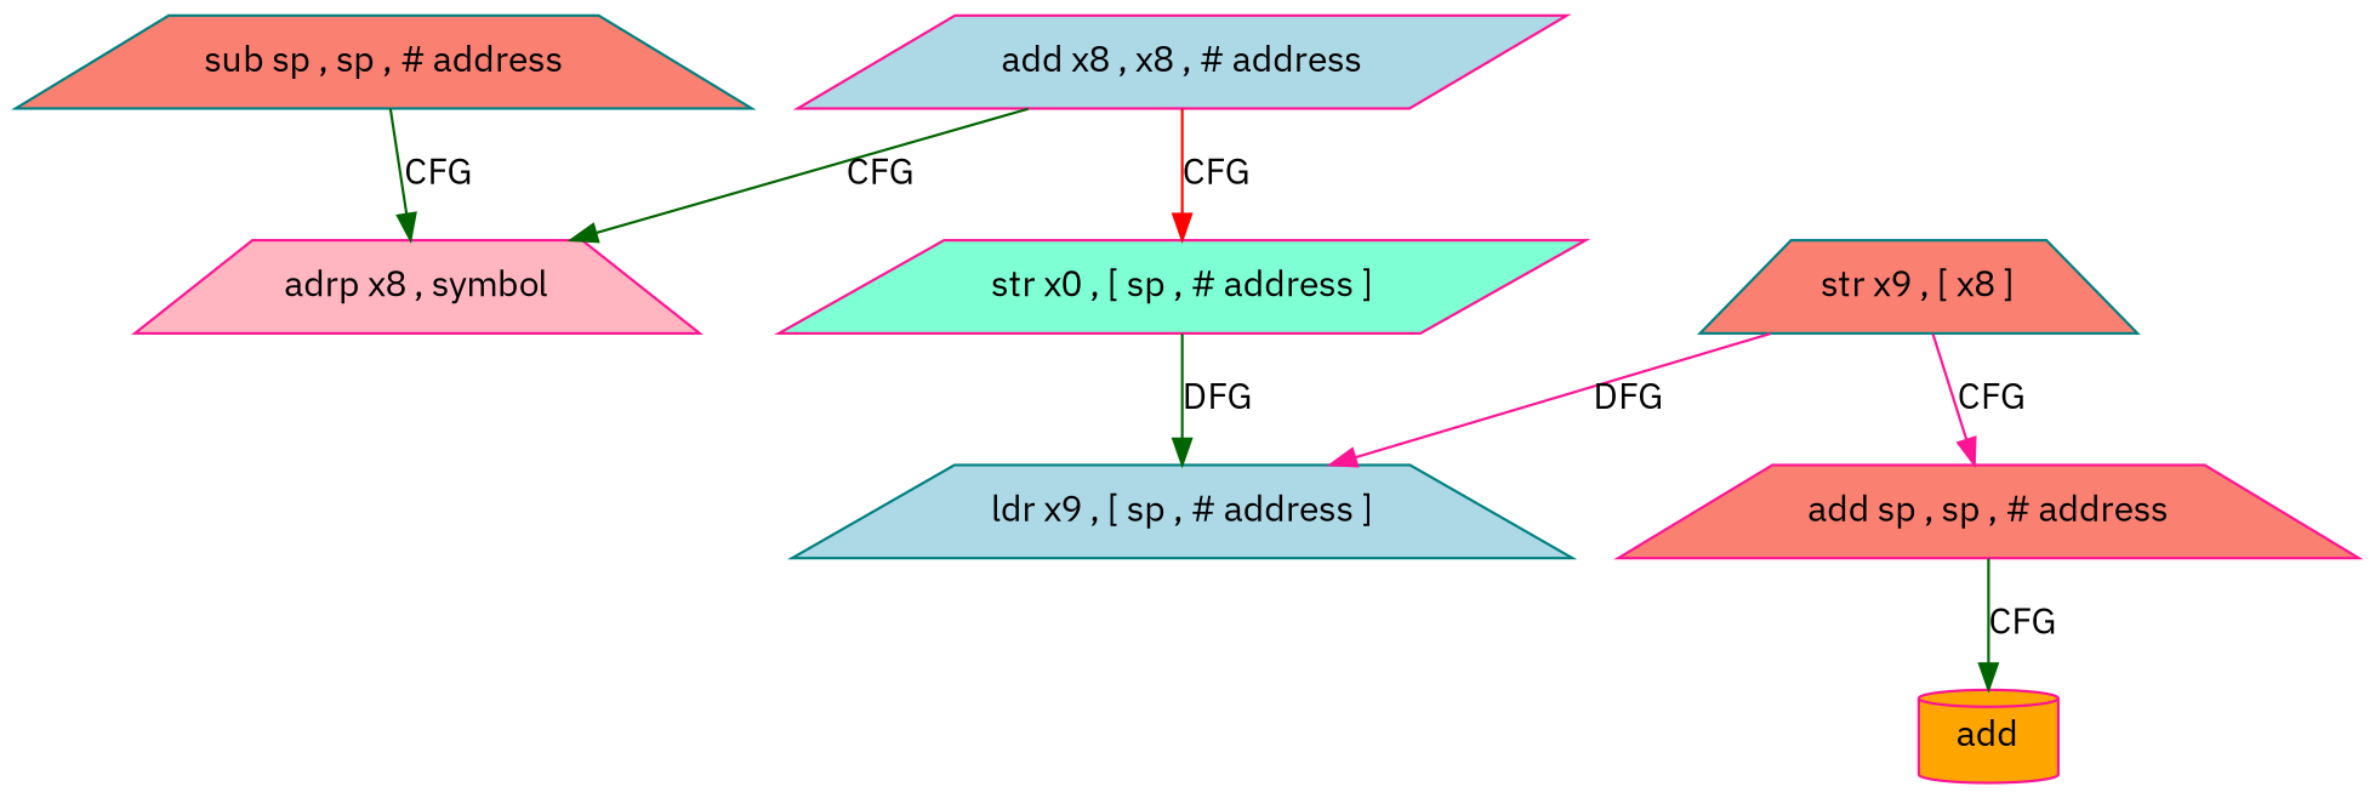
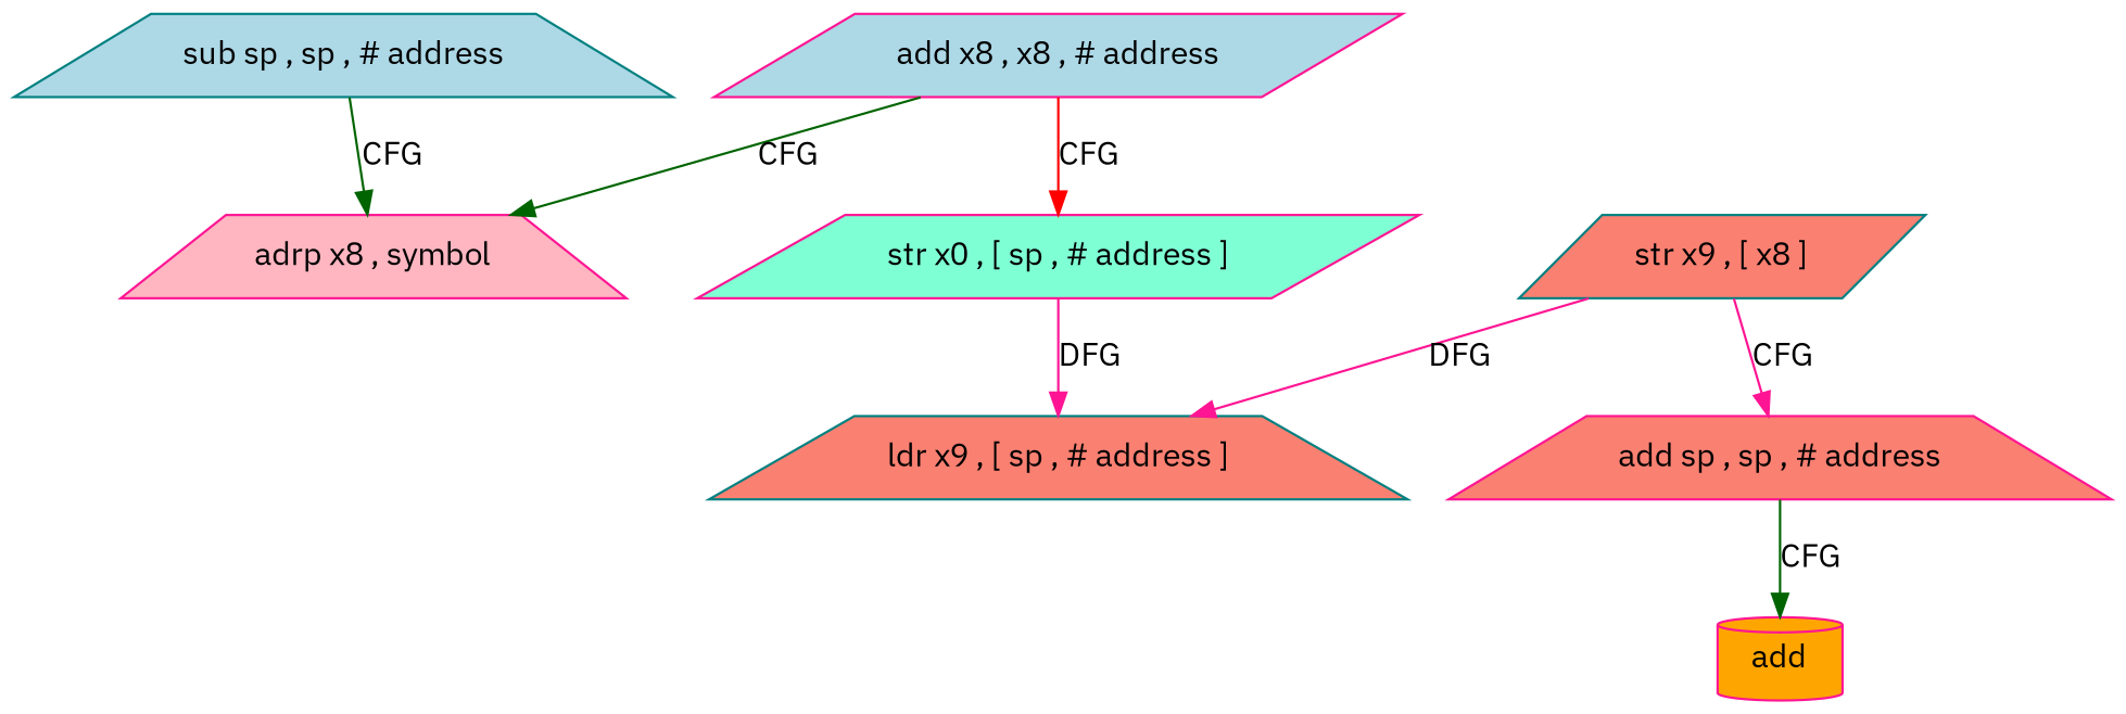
  digraph {
    fontname="IBM Plex Sans"
    node [color=deeppink fillcolor=salmon fontname="IBM Plex Sans" shape=trapezium style=filled]
    edge [color=darkgreen fontname="IBM Plex Sans"]
-   n1 [color=teal label="sub sp , sp , # address"]
+   n1 [color=teal fillcolor=lightblue label="sub sp , sp , # address"]
    n2 [fillcolor=lightpink label="adrp x8 , symbol"]
    n3 [fillcolor=lightblue label="add x8 , x8 , # address" shape=parallelogram]
    n4 [fillcolor=aquamarine label="str x0 , [ sp , # address ]" shape=parallelogram]
-   n5 [color=teal fillcolor=lightblue label="ldr x9 , [ sp , # address ]"]
-   n6 [color=teal label="str x9 , [ x8 ]"]
+   n5 [color=teal label="ldr x9 , [ sp , # address ]"]
+   n6 [color=teal label="str x9 , [ x8 ]" shape=parallelogram]
    n7 [label="add sp , sp , # address"]
    n8 [fillcolor=orange label=add shape=cylinder]
    n1 -> n2 [label=CFG]
    n3 -> n2 [label=CFG]
    n3 -> n4 [color=red label=CFG]
-   n4 -> n5 [label=DFG]
+   n4 -> n5 [color=deeppink label=DFG]
    n6 -> n5 [color=deeppink label=DFG]
    n6 -> n7 [color=deeppink label=CFG]
    n7 -> n8 [label=CFG]
  }
